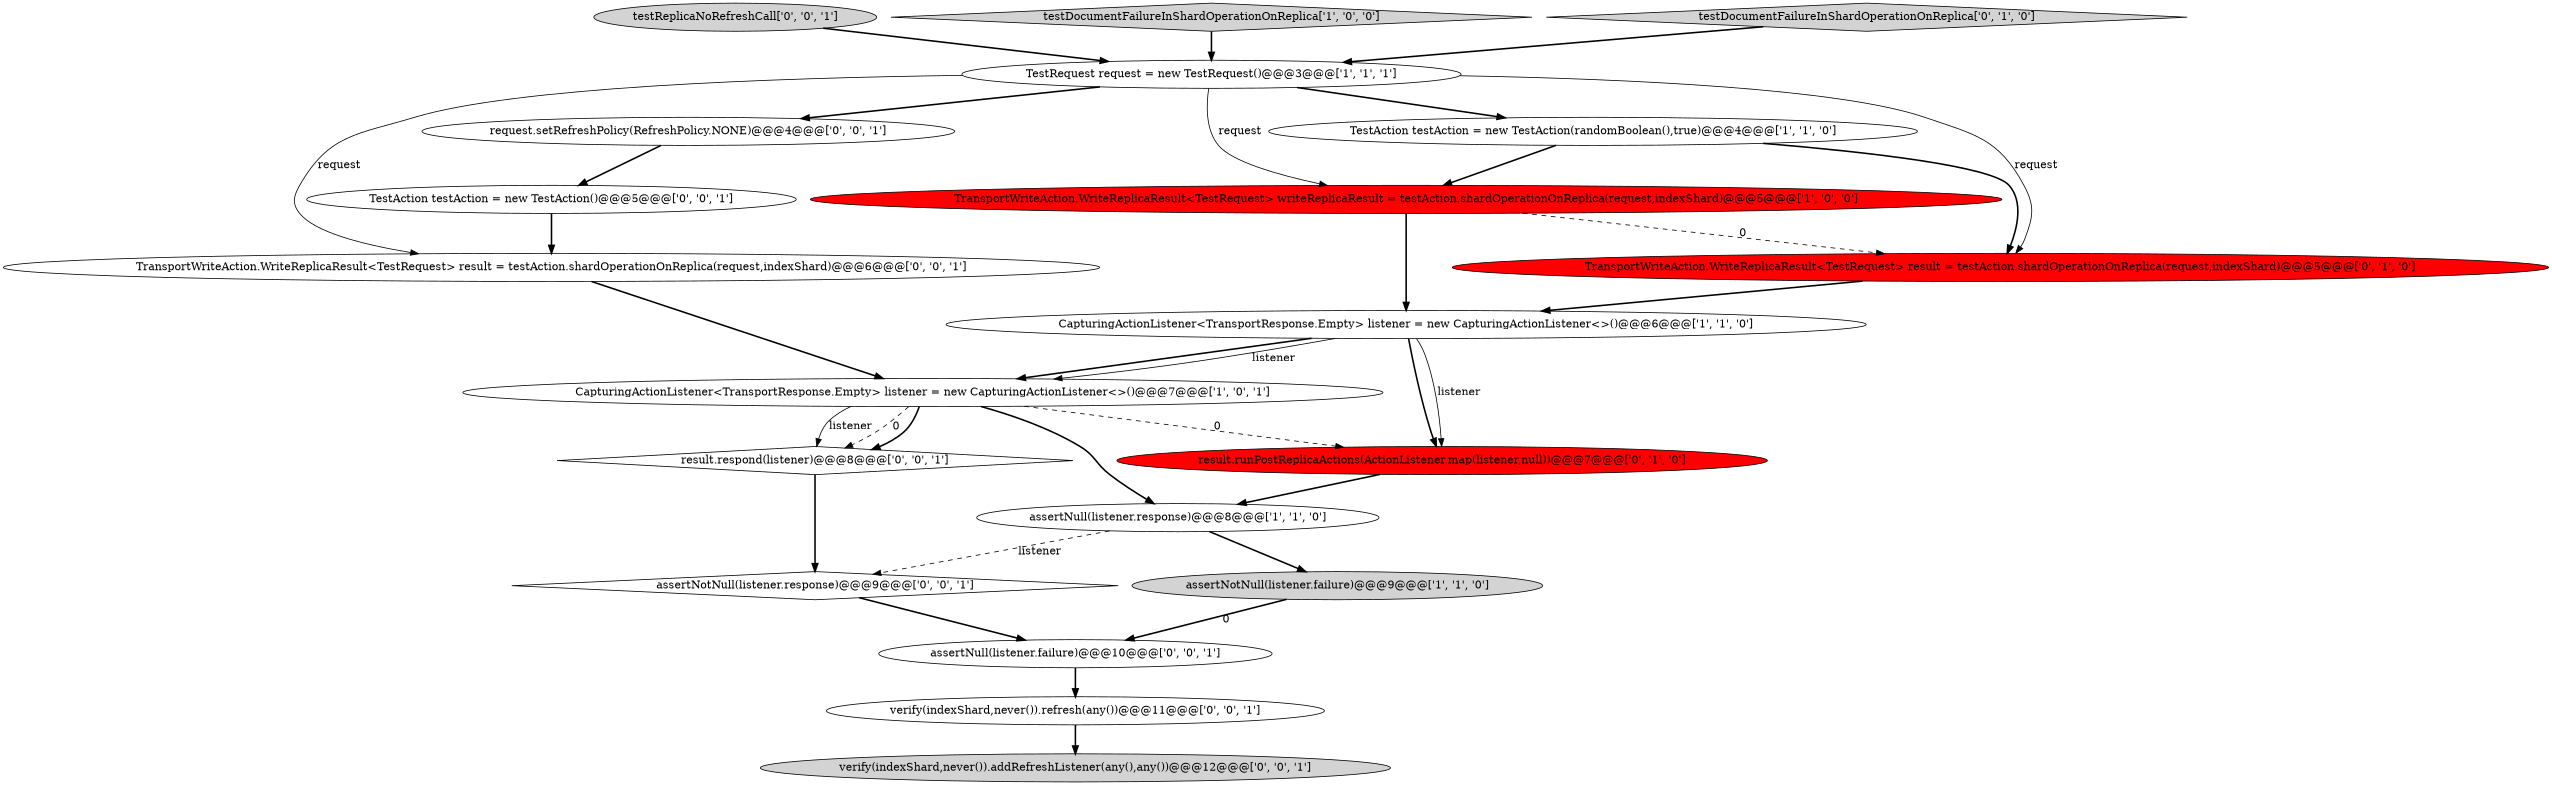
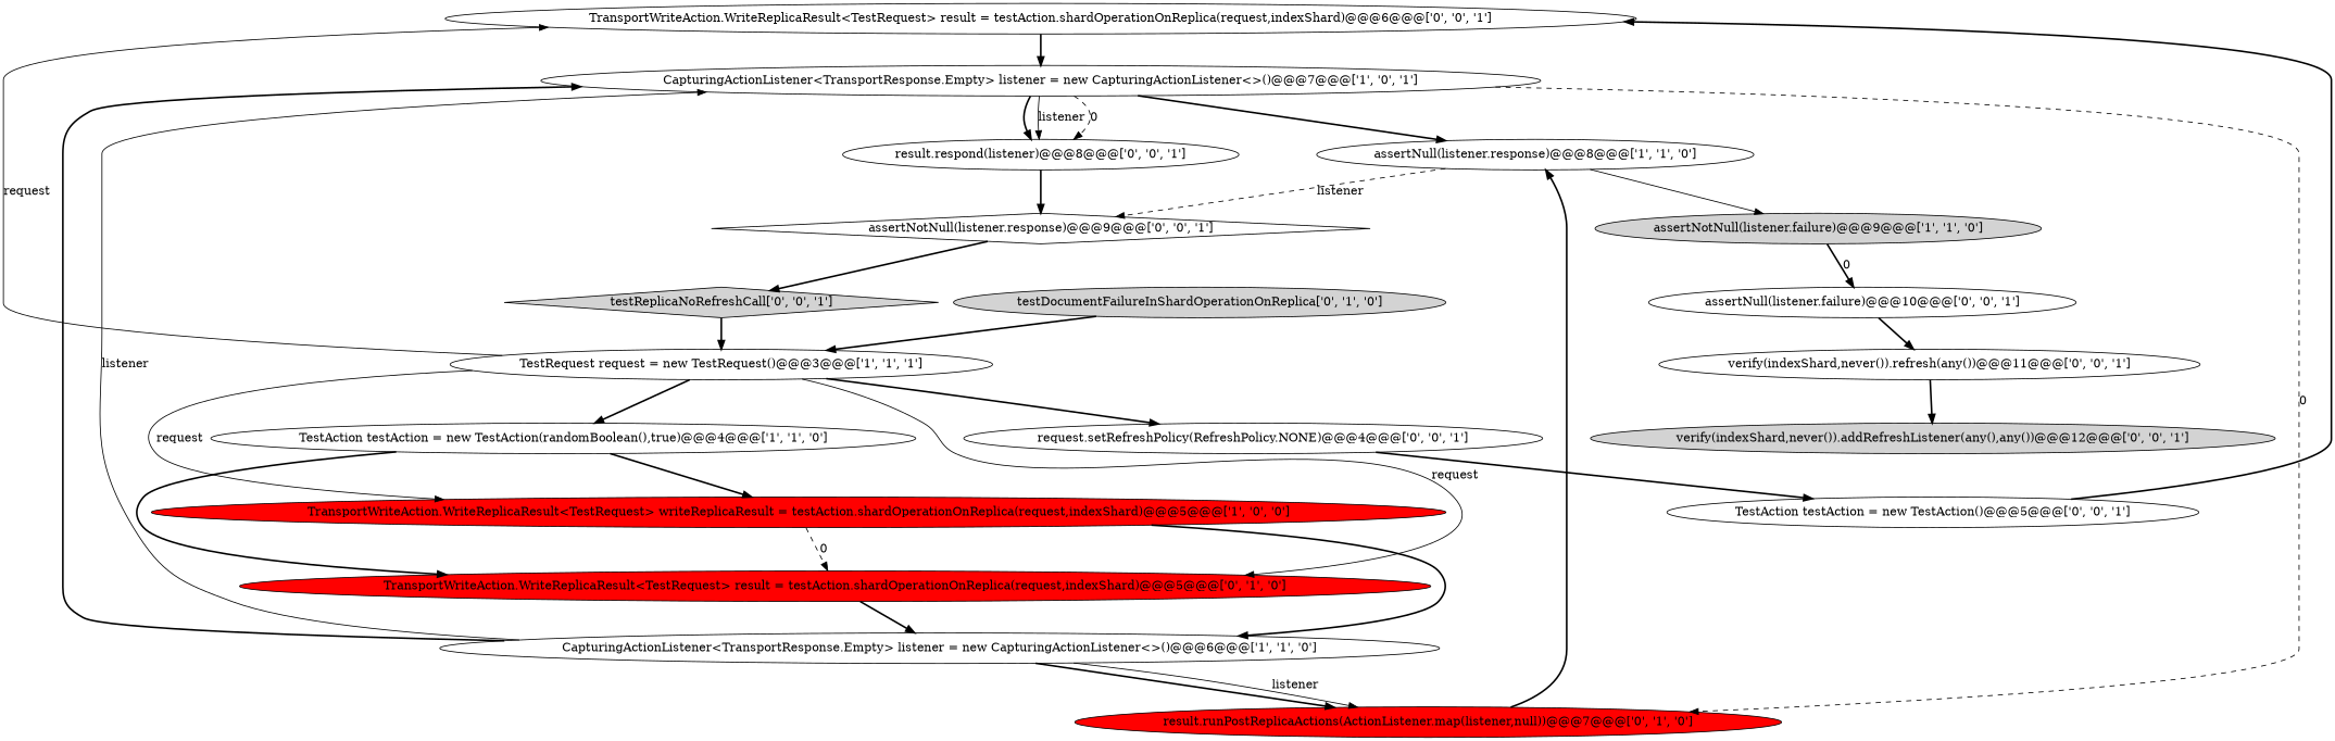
  digraph {
    node [fillcolor=white shape=ellipse style=filled]
    edge [style=bold]
    n1 [label="TransportWriteAction.WriteReplicaResult<TestRequest> result = testAction.shardOperationOnReplica(request,indexShard)@@@6@@@['0', '0', '1']"]
    n2 [label="CapturingActionListener<TransportResponse.Empty> listener = new CapturingActionListener<>()@@@7@@@['1', '0', '1']"]
    n3 [label="assertNull(listener.response)@@@8@@@['1', '1', '0']"]
-   n4 [label="result.respond(listener)@@@8@@@['0', '0', '1']" shape=diamond]
+   n4 [label="result.respond(listener)@@@8@@@['0', '0', '1']"]
    n5 [fillcolor=red label="result.runPostReplicaActions(ActionListener.map(listener,null))@@@7@@@['0', '1', '0']"]
-   n6 [fillcolor=lightgray label="testReplicaNoRefreshCall['0', '0', '1']"]
+   n6 [fillcolor=lightgray label="testReplicaNoRefreshCall['0', '0', '1']" shape=diamond]
    n7 [label="TestRequest request = new TestRequest()@@@3@@@['1', '1', '1']"]
    n8 [fillcolor=red label="TransportWriteAction.WriteReplicaResult<TestRequest> result = testAction.shardOperationOnReplica(request,indexShard)@@@5@@@['0', '1', '0']"]
    n9 [fillcolor=red label="TransportWriteAction.WriteReplicaResult<TestRequest> writeReplicaResult = testAction.shardOperationOnReplica(request,indexShard)@@@5@@@['1', '0', '0']"]
    n10 [label="TestAction testAction = new TestAction(randomBoolean(),true)@@@4@@@['1', '1', '0']"]
    n11 [label="request.setRefreshPolicy(RefreshPolicy.NONE)@@@4@@@['0', '0', '1']"]
    n12 [label="CapturingActionListener<TransportResponse.Empty> listener = new CapturingActionListener<>()@@@6@@@['1', '1', '0']"]
    n13 [fillcolor=lightgray label="assertNotNull(listener.failure)@@@9@@@['1', '1', '0']"]
    n14 [label="assertNotNull(listener.response)@@@9@@@['0', '0', '1']" shape=diamond]
-   n15 [fillcolor=lightgray label="testDocumentFailureInShardOperationOnReplica['1', '0', '0']" shape=diamond]
    n16 [label="assertNull(listener.failure)@@@10@@@['0', '0', '1']"]
    n17 [label="verify(indexShard,never()).refresh(any())@@@11@@@['0', '0', '1']"]
    n18 [label="TestAction testAction = new TestAction()@@@5@@@['0', '0', '1']"]
    n19 [fillcolor=lightgray label="verify(indexShard,never()).addRefreshListener(any(),any())@@@12@@@['0', '0', '1']"]
-   n20 [fillcolor=lightgray label="testDocumentFailureInShardOperationOnReplica['0', '1', '0']" shape=diamond]
+   n20 [fillcolor=lightgray label="testDocumentFailureInShardOperationOnReplica['0', '1', '0']"]
    n1 -> n2
    n2 -> n3
    n2 -> n4 [label=0 style=dashed]
    n2 -> n4
    n2 -> n4 [label=listener style=solid]
    n2 -> n5 [label=0 style=dashed]
-   n3 -> n13
+   n3 -> n13 [style=solid]
    n3 -> n14 [label=listener style=dashed]
    n4 -> n14
    n5 -> n3
    n6 -> n7
    n7 -> n1 [label=request style=solid]
    n7 -> n8 [label=request style=solid]
    n7 -> n9 [label=request style=solid]
    n7 -> n10
    n7 -> n11
    n8 -> n12
    n9 -> n8 [label=0 style=dashed]
    n9 -> n12
    n10 -> n8
    n10 -> n9
    n11 -> n18
    n12 -> n2
    n12 -> n2 [label=listener style=solid]
    n12 -> n5
    n12 -> n5 [label=listener style=solid]
    n13 -> n16 [label=0]
-   n14 -> n16
-   n15 -> n7
+   n14 -> n6
    n16 -> n17
    n17 -> n19
    n18 -> n1
    n20 -> n7
  }
